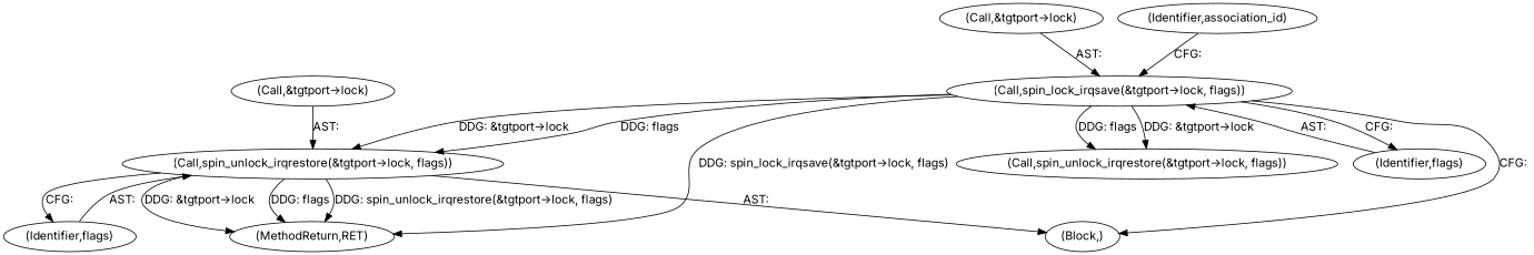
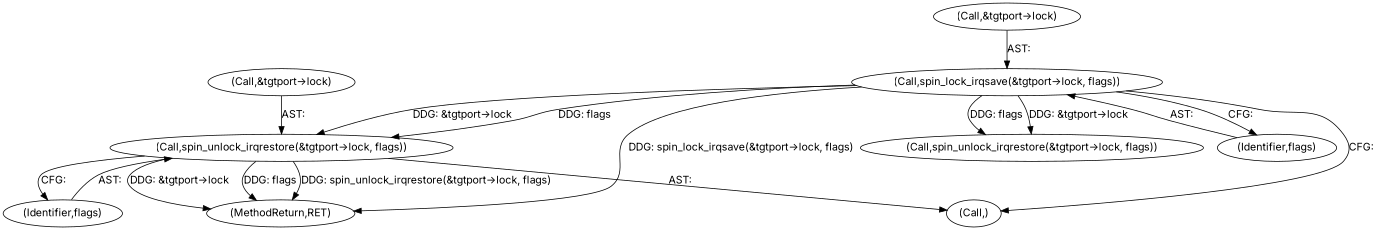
  digraph {
    fontname=Inter
    node [fontname=Inter]
    edge [fontname=Inter]
    n1 [label="(Call,spin_unlock_irqrestore(&tgtport->lock, flags))"]
    n2 [label="(MethodReturn,RET)"]
-   n3 [label="(Block,)"]
+   n3 [label="(Call,)"]
    n4 [label="(Identifier,flags)"]
    n5 [label="(Call,spin_lock_irqsave(&tgtport->lock, flags))"]
    n6 [label="(Call,spin_unlock_irqrestore(&tgtport->lock, flags))"]
    n7 [label="(Identifier,flags)"]
    n8 [label="(Call,&tgtport->lock)"]
    n9 [label="(Call,&tgtport->lock)"]
-   n10 [label="(Identifier,association_id)"]
    n1 -> n2 [label="DDG: spin_unlock_irqrestore(&tgtport->lock, flags)"]
    n1 -> n2 [label="DDG: &tgtport->lock"]
    n1 -> n2 [label="DDG: flags"]
    n1 -> n3 [label="AST: "]
    n1 -> n4 [label="CFG: "]
    n4 -> n1 [label="AST: "]
    n5 -> n1 [label="DDG: &tgtport->lock"]
    n5 -> n1 [label="DDG: flags"]
    n5 -> n2 [label="DDG: spin_lock_irqsave(&tgtport->lock, flags)"]
    n5 -> n3 [label="CFG: "]
    n5 -> n6 [label="DDG: &tgtport->lock"]
    n5 -> n6 [label="DDG: flags"]
    n5 -> n7 [label="CFG: "]
    n7 -> n5 [label="AST: "]
    n8 -> n5 [label="AST: "]
    n9 -> n1 [label="AST: "]
-   n10 -> n5 [label="CFG: "]
  }
